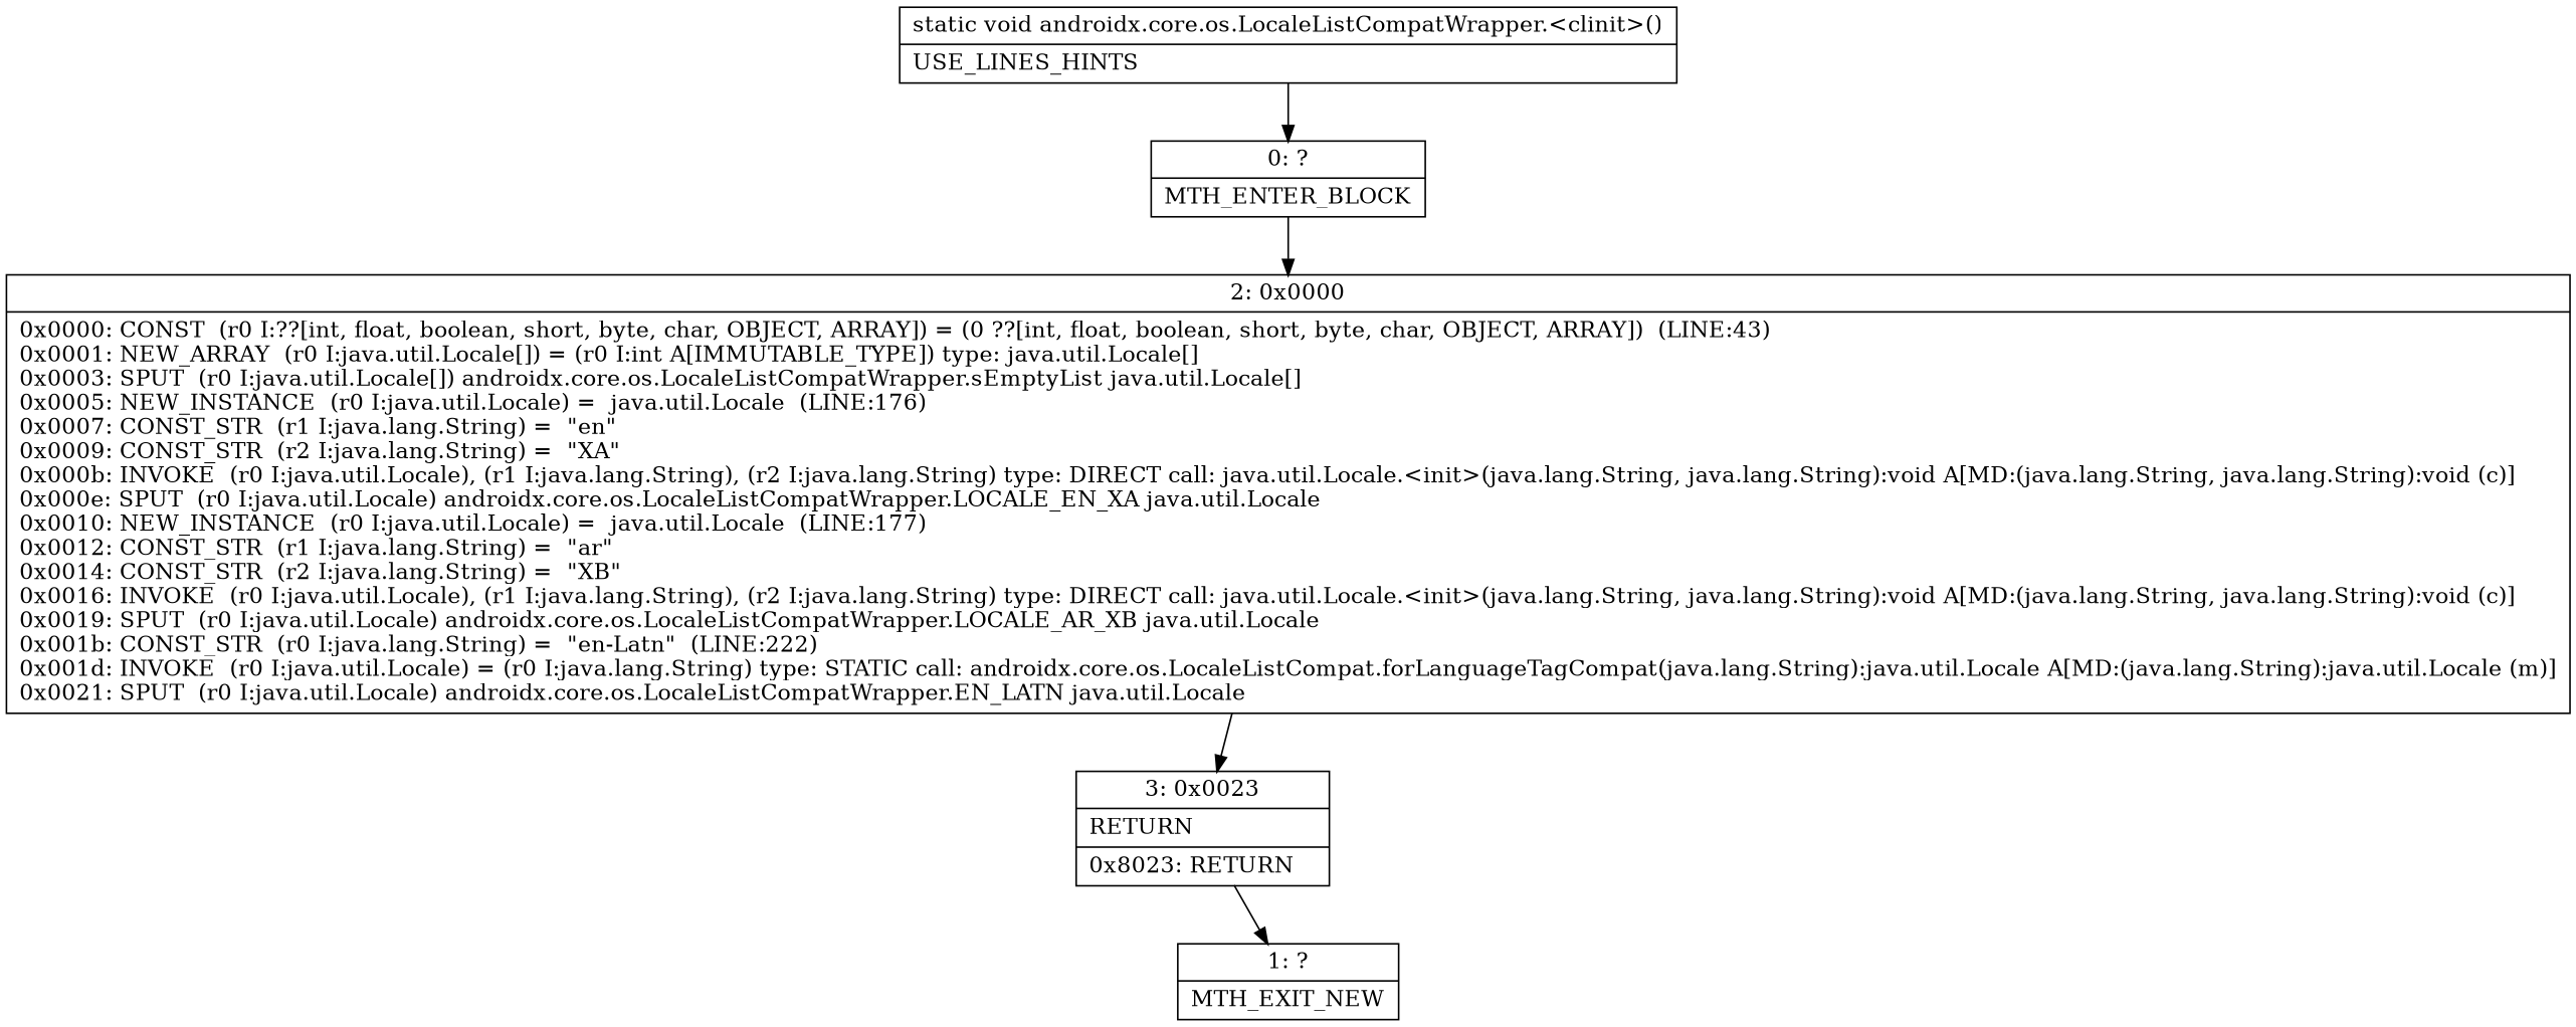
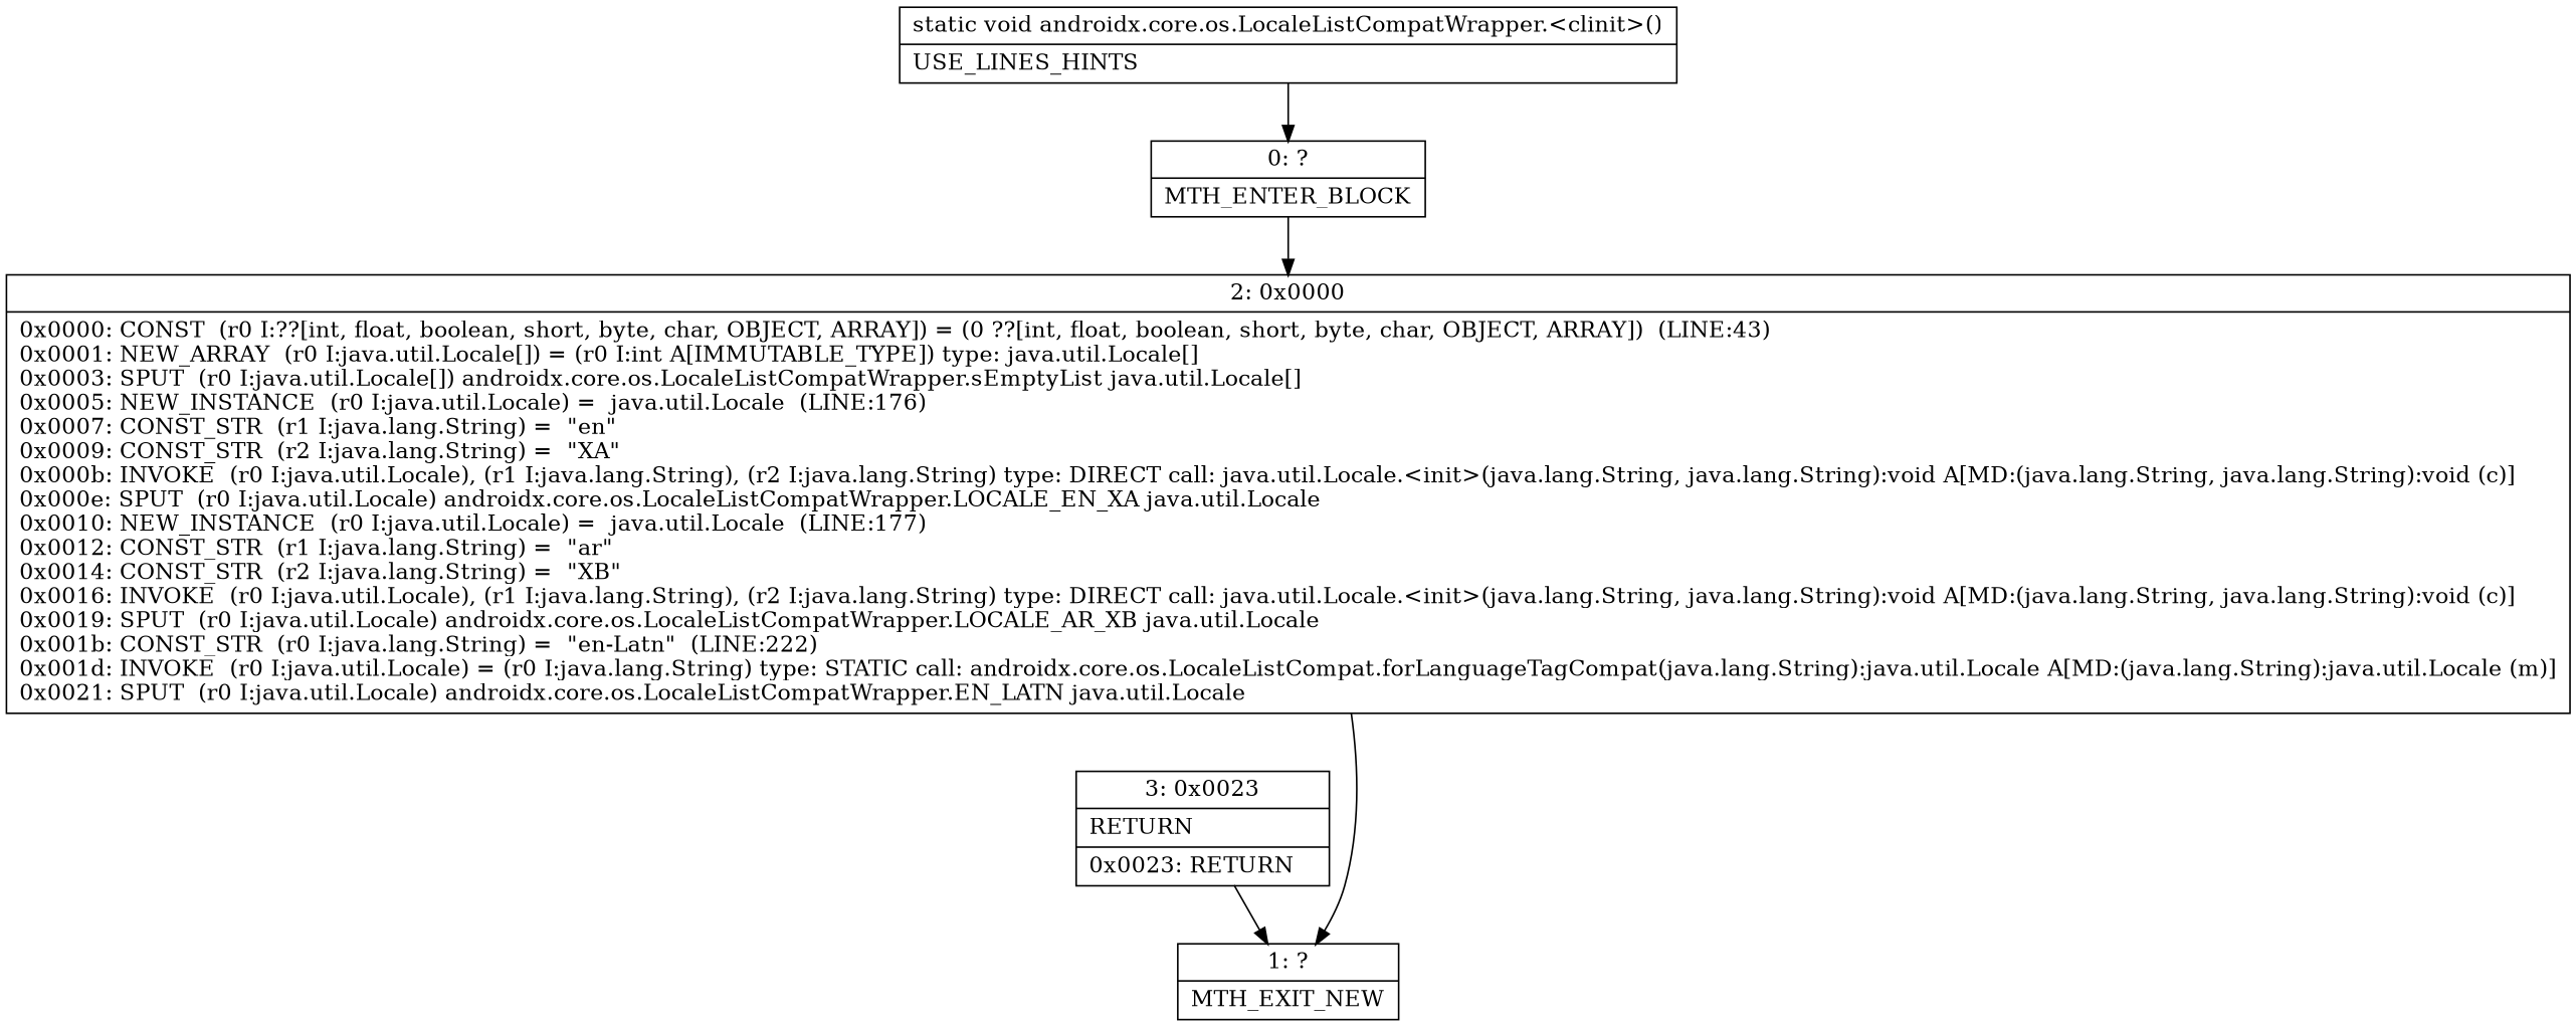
  digraph {
    fontname="DejaVu Serif"
    node [fontname="DejaVu Serif" shape=record]
    edge [fontname="DejaVu Serif"]
    n1 [label="{0\:\ ?|MTH_ENTER_BLOCK\l}"]
    n2 [label="{2\:\ 0x0000|0x0000: CONST  (r0 I:??[int, float, boolean, short, byte, char, OBJECT, ARRAY]) = (0 ??[int, float, boolean, short, byte, char, OBJECT, ARRAY])  (LINE:43)\l0x0001: NEW_ARRAY  (r0 I:java.util.Locale[]) = (r0 I:int A[IMMUTABLE_TYPE]) type: java.util.Locale[] \l0x0003: SPUT  (r0 I:java.util.Locale[]) androidx.core.os.LocaleListCompatWrapper.sEmptyList java.util.Locale[] \l0x0005: NEW_INSTANCE  (r0 I:java.util.Locale) =  java.util.Locale  (LINE:176)\l0x0007: CONST_STR  (r1 I:java.lang.String) =  \"en\" \l0x0009: CONST_STR  (r2 I:java.lang.String) =  \"XA\" \l0x000b: INVOKE  (r0 I:java.util.Locale), (r1 I:java.lang.String), (r2 I:java.lang.String) type: DIRECT call: java.util.Locale.\<init\>(java.lang.String, java.lang.String):void A[MD:(java.lang.String, java.lang.String):void (c)]\l0x000e: SPUT  (r0 I:java.util.Locale) androidx.core.os.LocaleListCompatWrapper.LOCALE_EN_XA java.util.Locale \l0x0010: NEW_INSTANCE  (r0 I:java.util.Locale) =  java.util.Locale  (LINE:177)\l0x0012: CONST_STR  (r1 I:java.lang.String) =  \"ar\" \l0x0014: CONST_STR  (r2 I:java.lang.String) =  \"XB\" \l0x0016: INVOKE  (r0 I:java.util.Locale), (r1 I:java.lang.String), (r2 I:java.lang.String) type: DIRECT call: java.util.Locale.\<init\>(java.lang.String, java.lang.String):void A[MD:(java.lang.String, java.lang.String):void (c)]\l0x0019: SPUT  (r0 I:java.util.Locale) androidx.core.os.LocaleListCompatWrapper.LOCALE_AR_XB java.util.Locale \l0x001b: CONST_STR  (r0 I:java.lang.String) =  \"en\-Latn\"  (LINE:222)\l0x001d: INVOKE  (r0 I:java.util.Locale) = (r0 I:java.lang.String) type: STATIC call: androidx.core.os.LocaleListCompat.forLanguageTagCompat(java.lang.String):java.util.Locale A[MD:(java.lang.String):java.util.Locale (m)]\l0x0021: SPUT  (r0 I:java.util.Locale) androidx.core.os.LocaleListCompatWrapper.EN_LATN java.util.Locale \l}"]
-   n3 [label="{3\:\ 0x0023|RETURN\l|0x8023: RETURN   \l}"]
+   n3 [label="{3\:\ 0x0023|RETURN\l|0x0023: RETURN   \l}"]
    n4 [label="{1\:\ ?|MTH_EXIT_NEW\l}"]
    n5 [label="{static void androidx.core.os.LocaleListCompatWrapper.\<clinit\>()  | USE_LINES_HINTS\l}"]
    n1 -> n2
-   n2 -> n3
+   n2 -> n4
    n3 -> n4
    n5 -> n1
  }
